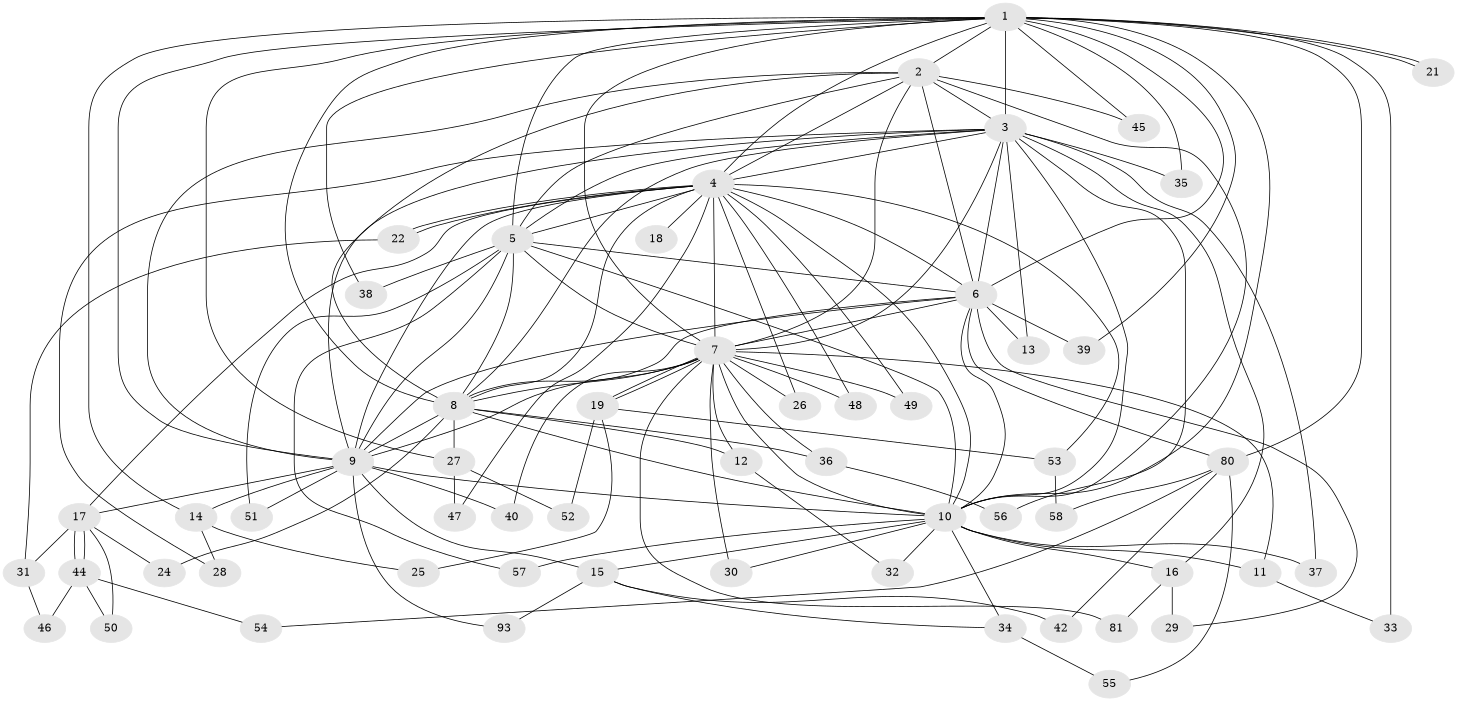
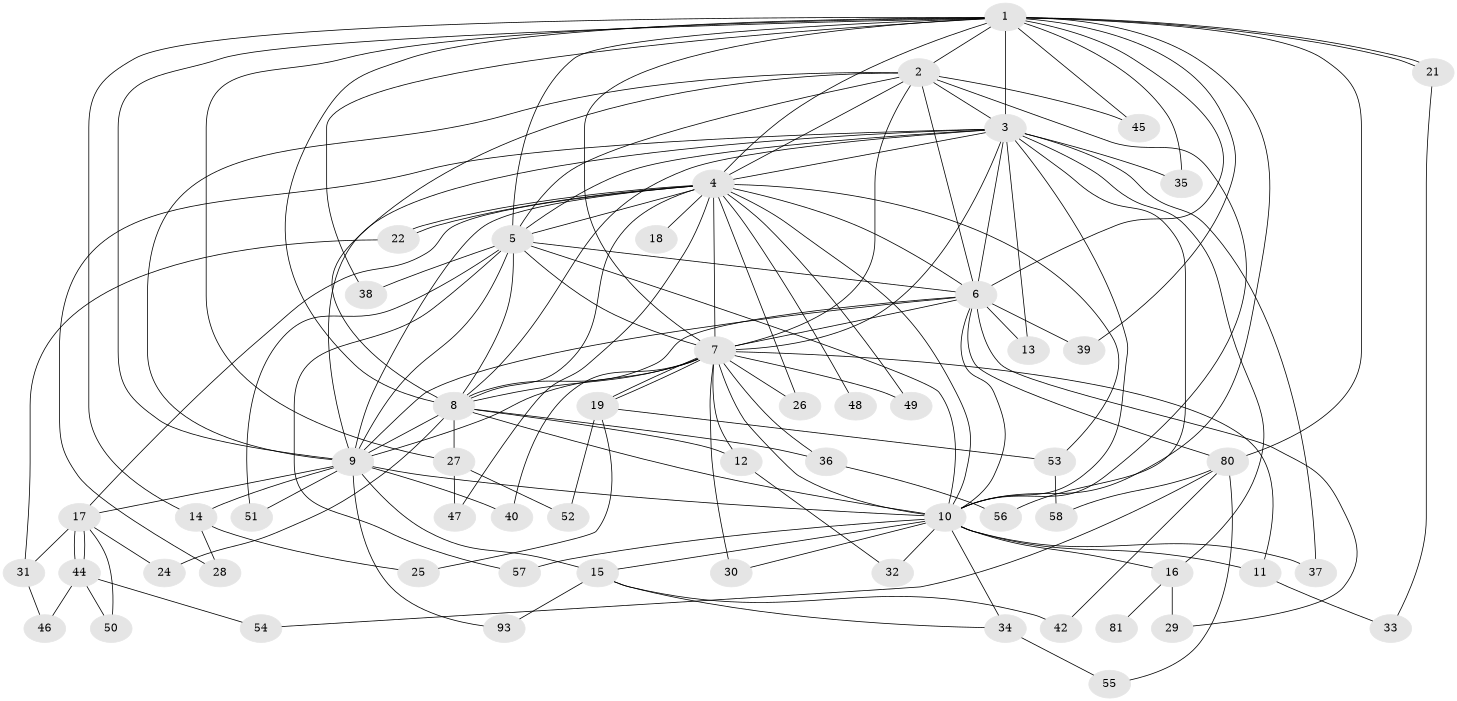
  graph {
    node [color=gray90 style=filled]
    1
    2
    3
    4
    5
    6
    7
    8
    9
    10
    14
    n12 [label=80]
    21
    27
    33
    35
    38
    39
    45
    13
    16
    28
    37
    56
    17
    18
    22
    26
    47
    48
    49
    53
    51
    57
    29
    11
    12
    19
    30
    36
    40
    n42 [label=81]
    24
    15
    n45 [label=93]
    32
    34
    25
    42
    54
    55
    58
    52
    31
    44
    50
    46
    1 -- 2
    1 -- 3
    1 -- 4
    1 -- 5
    1 -- 6
    1 -- 7
    1 -- 8
    1 -- 9
    1 -- 10
    1 -- 14
    1 -- n12
    1 -- 21
    1 -- 21
    1 -- 27
-   1 -- 33
+   21 -- 33
    1 -- 35
    1 -- 38
    1 -- 39
    1 -- 45
    2 -- 3
    2 -- 4
    2 -- 5
    2 -- 6
    2 -- 7
    2 -- 8
    2 -- 9
    2 -- 10
    2 -- 45
    3 -- 4
    3 -- 5
    3 -- 6
    3 -- 7
    3 -- 8
    3 -- 9
    3 -- 10
    3 -- 35
    3 -- 13
    3 -- 16
    3 -- 28
    3 -- 37
    3 -- 56
    4 -- 5
    4 -- 6
    4 -- 7
    4 -- 8
    4 -- 9
    4 -- 10
    4 -- 17
    4 -- 18
    4 -- 22
    4 -- 22
    4 -- 26
    4 -- 47
    4 -- 48
    4 -- 49
    4 -- 53
    5 -- 6
    5 -- 7
    5 -- 8
    5 -- 9
    5 -- 10
    5 -- 38
    5 -- 51
    5 -- 57
    6 -- 7
    6 -- 8
    6 -- 9
    6 -- 10
    6 -- n12
    6 -- 39
    6 -- 13
    6 -- 29
    7 -- 8
    7 -- 9
    7 -- 10
    7 -- 26
-   7 -- 48
    7 -- 49
    7 -- 11
    7 -- 12
    7 -- 19
    7 -- 19
    7 -- 30
    7 -- 36
    7 -- 40
-   7 -- n42
    8 -- 9
    8 -- 10
    8 -- 27
    8 -- 12
    8 -- 36
    8 -- 24
    9 -- 10
    9 -- 14
    9 -- 17
    9 -- 51
    9 -- 40
    9 -- 15
    9 -- n45
    10 -- 16
    10 -- 37
    10 -- 57
    10 -- 11
    10 -- 30
    10 -- 15
    10 -- 32
    10 -- 34
    14 -- 28
    14 -- 25
    n12 -- 42
    n12 -- 54
    n12 -- 55
    n12 -- 58
    27 -- 47
    27 -- 52
    16 -- 29
    16 -- n42
    17 -- 24
    17 -- 31
    17 -- 44
    17 -- 44
    17 -- 50
    22 -- 31
    53 -- 58
    11 -- 33
    12 -- 32
    19 -- 53
    19 -- 25
    19 -- 52
    36 -- 56
    15 -- n45
    15 -- 34
    15 -- 42
    34 -- 55
    31 -- 46
    44 -- 54
    44 -- 50
    44 -- 46
  }
